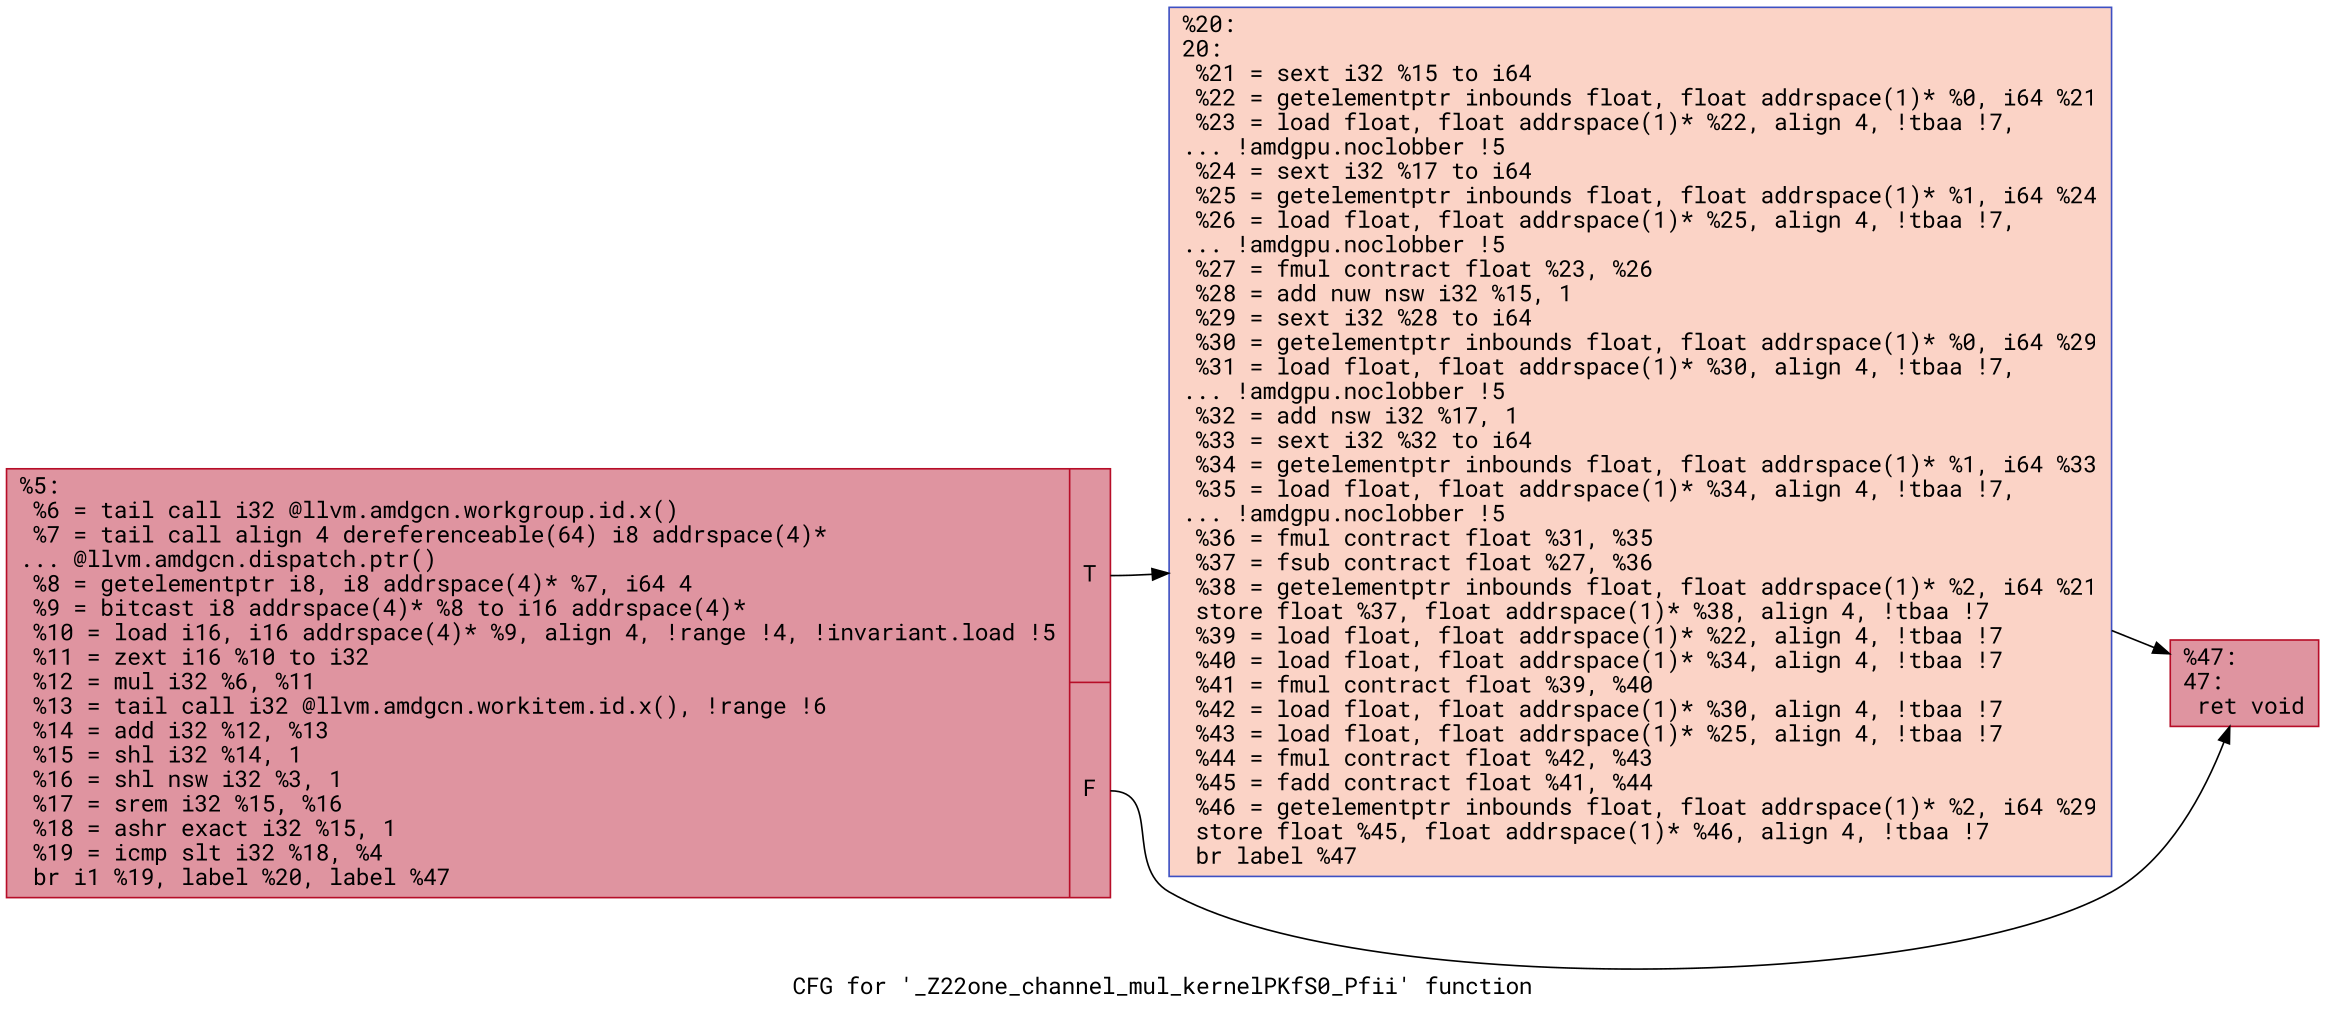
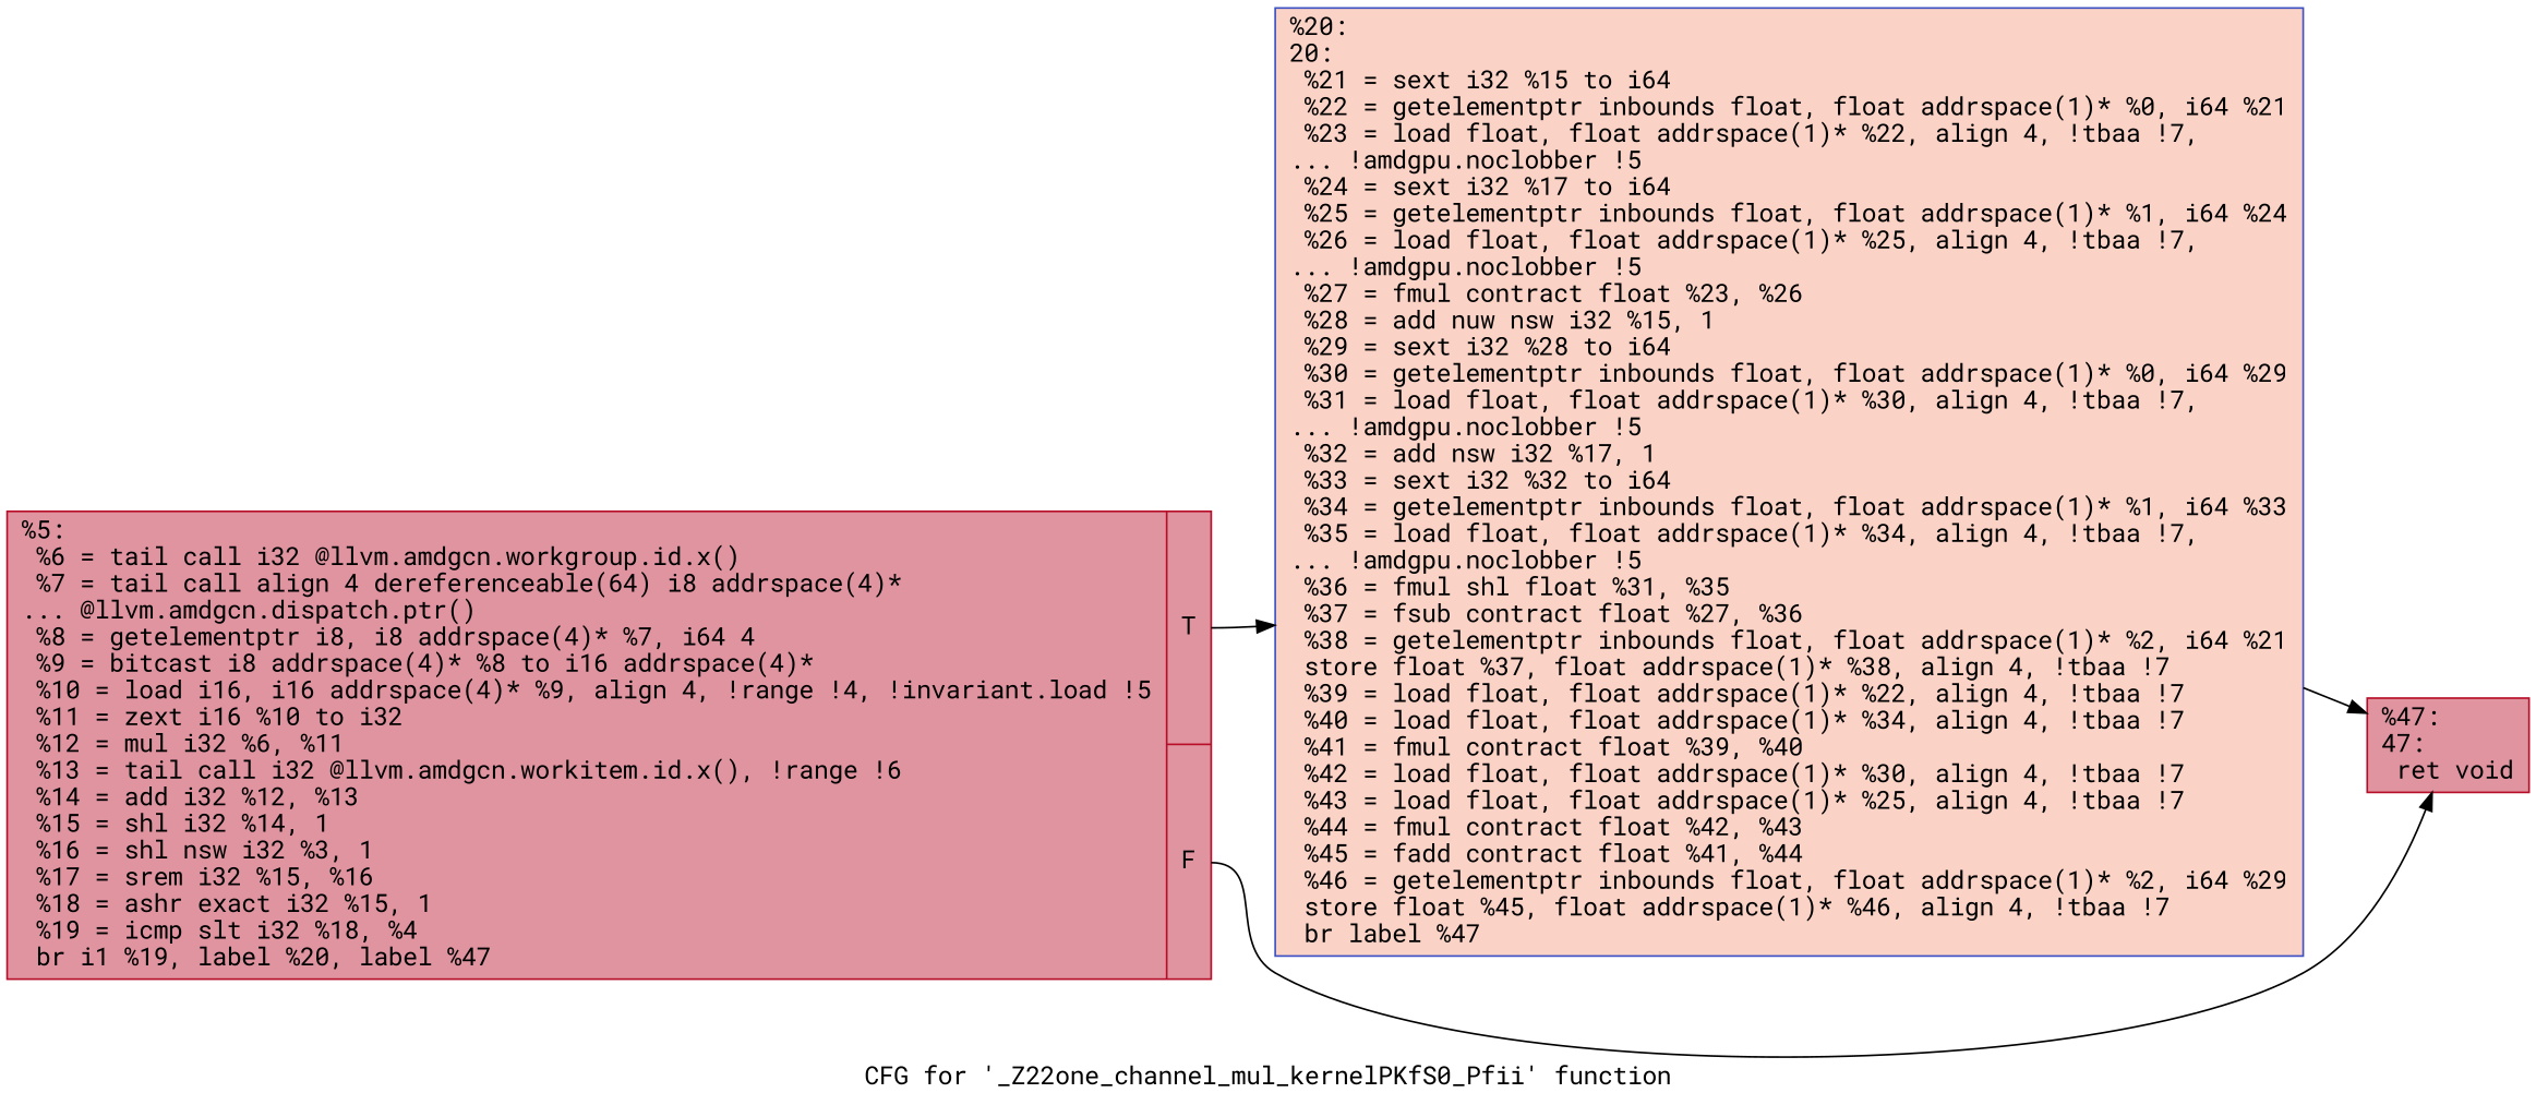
  digraph {
    label="CFG for '_Z22one_channel_mul_kernelPKfS0_Pfii' function"
    rankdir=LR
    fontname="Roboto Mono"
    node [color="#b70d28ff" fillcolor="#b70d2870" shape=record style=filled fontname="Roboto Mono"]
    edge [fontname="Roboto Mono"]
    n1 [label="{%5:\l  %6 = tail call i32 @llvm.amdgcn.workgroup.id.x()\l  %7 = tail call align 4 dereferenceable(64) i8 addrspace(4)*\l... @llvm.amdgcn.dispatch.ptr()\l  %8 = getelementptr i8, i8 addrspace(4)* %7, i64 4\l  %9 = bitcast i8 addrspace(4)* %8 to i16 addrspace(4)*\l  %10 = load i16, i16 addrspace(4)* %9, align 4, !range !4, !invariant.load !5\l  %11 = zext i16 %10 to i32\l  %12 = mul i32 %6, %11\l  %13 = tail call i32 @llvm.amdgcn.workitem.id.x(), !range !6\l  %14 = add i32 %12, %13\l  %15 = shl i32 %14, 1\l  %16 = shl nsw i32 %3, 1\l  %17 = srem i32 %15, %16\l  %18 = ashr exact i32 %15, 1\l  %19 = icmp slt i32 %18, %4\l  br i1 %19, label %20, label %47\l|{<s0>T|<s1>F}}"]
-   n2 [color="#3d50c3ff" fillcolor="#f59c7d70" label="{%20:\l20:                                               \l  %21 = sext i32 %15 to i64\l  %22 = getelementptr inbounds float, float addrspace(1)* %0, i64 %21\l  %23 = load float, float addrspace(1)* %22, align 4, !tbaa !7,\l... !amdgpu.noclobber !5\l  %24 = sext i32 %17 to i64\l  %25 = getelementptr inbounds float, float addrspace(1)* %1, i64 %24\l  %26 = load float, float addrspace(1)* %25, align 4, !tbaa !7,\l... !amdgpu.noclobber !5\l  %27 = fmul contract float %23, %26\l  %28 = add nuw nsw i32 %15, 1\l  %29 = sext i32 %28 to i64\l  %30 = getelementptr inbounds float, float addrspace(1)* %0, i64 %29\l  %31 = load float, float addrspace(1)* %30, align 4, !tbaa !7,\l... !amdgpu.noclobber !5\l  %32 = add nsw i32 %17, 1\l  %33 = sext i32 %32 to i64\l  %34 = getelementptr inbounds float, float addrspace(1)* %1, i64 %33\l  %35 = load float, float addrspace(1)* %34, align 4, !tbaa !7,\l... !amdgpu.noclobber !5\l  %36 = fmul contract float %31, %35\l  %37 = fsub contract float %27, %36\l  %38 = getelementptr inbounds float, float addrspace(1)* %2, i64 %21\l  store float %37, float addrspace(1)* %38, align 4, !tbaa !7\l  %39 = load float, float addrspace(1)* %22, align 4, !tbaa !7\l  %40 = load float, float addrspace(1)* %34, align 4, !tbaa !7\l  %41 = fmul contract float %39, %40\l  %42 = load float, float addrspace(1)* %30, align 4, !tbaa !7\l  %43 = load float, float addrspace(1)* %25, align 4, !tbaa !7\l  %44 = fmul contract float %42, %43\l  %45 = fadd contract float %41, %44\l  %46 = getelementptr inbounds float, float addrspace(1)* %2, i64 %29\l  store float %45, float addrspace(1)* %46, align 4, !tbaa !7\l  br label %47\l}"]
+   n2 [color="#3d50c3ff" fillcolor="#f59c7d70" label="{%20:\l20:                                               \l  %21 = sext i32 %15 to i64\l  %22 = getelementptr inbounds float, float addrspace(1)* %0, i64 %21\l  %23 = load float, float addrspace(1)* %22, align 4, !tbaa !7,\l... !amdgpu.noclobber !5\l  %24 = sext i32 %17 to i64\l  %25 = getelementptr inbounds float, float addrspace(1)* %1, i64 %24\l  %26 = load float, float addrspace(1)* %25, align 4, !tbaa !7,\l... !amdgpu.noclobber !5\l  %27 = fmul contract float %23, %26\l  %28 = add nuw nsw i32 %15, 1\l  %29 = sext i32 %28 to i64\l  %30 = getelementptr inbounds float, float addrspace(1)* %0, i64 %29\l  %31 = load float, float addrspace(1)* %30, align 4, !tbaa !7,\l... !amdgpu.noclobber !5\l  %32 = add nsw i32 %17, 1\l  %33 = sext i32 %32 to i64\l  %34 = getelementptr inbounds float, float addrspace(1)* %1, i64 %33\l  %35 = load float, float addrspace(1)* %34, align 4, !tbaa !7,\l... !amdgpu.noclobber !5\l  %36 = fmul shl float %31, %35\l  %37 = fsub contract float %27, %36\l  %38 = getelementptr inbounds float, float addrspace(1)* %2, i64 %21\l  store float %37, float addrspace(1)* %38, align 4, !tbaa !7\l  %39 = load float, float addrspace(1)* %22, align 4, !tbaa !7\l  %40 = load float, float addrspace(1)* %34, align 4, !tbaa !7\l  %41 = fmul contract float %39, %40\l  %42 = load float, float addrspace(1)* %30, align 4, !tbaa !7\l  %43 = load float, float addrspace(1)* %25, align 4, !tbaa !7\l  %44 = fmul contract float %42, %43\l  %45 = fadd contract float %41, %44\l  %46 = getelementptr inbounds float, float addrspace(1)* %2, i64 %29\l  store float %45, float addrspace(1)* %46, align 4, !tbaa !7\l  br label %47\l}"]
    n3 [label="{%47:\l47:                                               \l  ret void\l}"]
    n1 -> n2 [tailport=s0]
    n1 -> n3 [tailport=s1]
    n2 -> n3
  }
